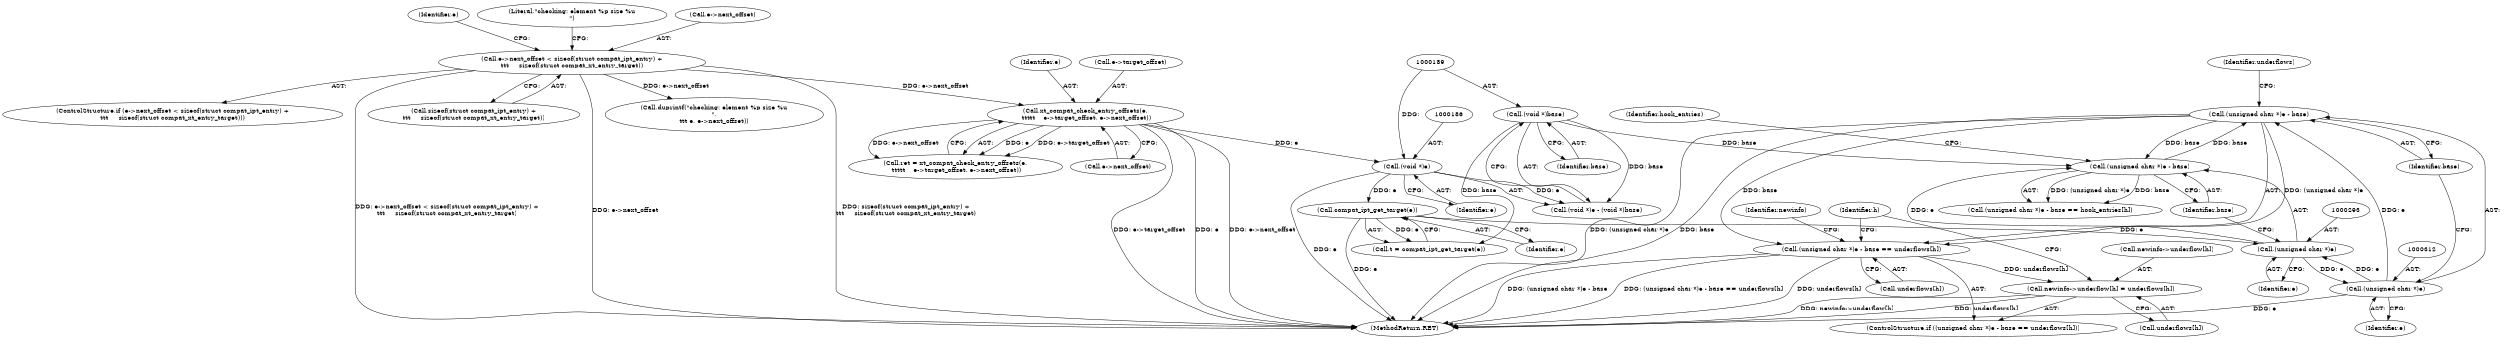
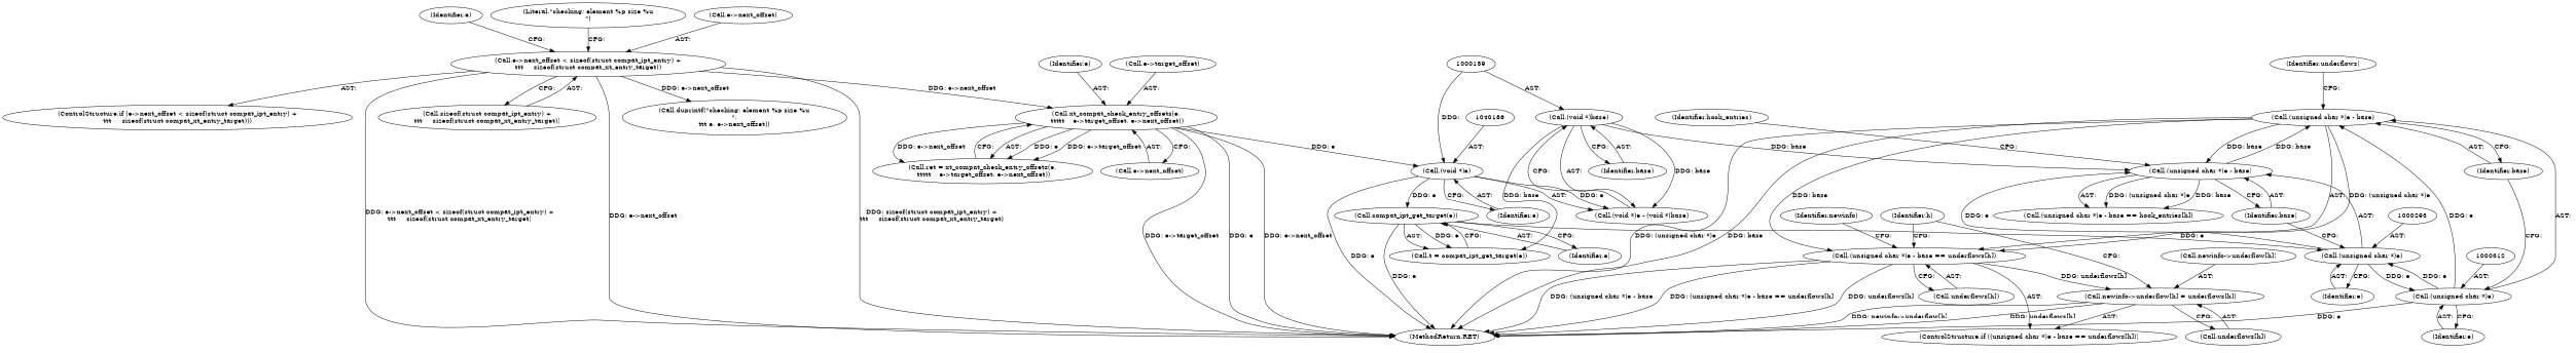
  digraph {
    n1 [label="(Call,(unsigned char *)e - base == underflows[h])"]
    n2 [label="(Call,newinfo->underflow[h] = underflows[h])"]
    n3 [label="(Call,underflows[h])"]
    n4 [label="(ControlStructure,if ((unsigned char *)e - base == underflows[h]))"]
    n5 [label="(MethodReturn,RET)"]
    n6 [label="(Call,underflows[h])"]
    n7 [label="(Call,(unsigned char *)e - base)"]
    n8 [label="(Call,(unsigned char *)e - base)"]
    n9 [label="(Identifier,base)"]
    n10 [label="(Identifier,base)"]
    n11 [label="(Call,(unsigned char *)e - base == hook_entries[h])"]
    n12 [label="(Call,(unsigned char *)e)"]
    n13 [label="(Call,(unsigned char *)e)"]
    n14 [label="(Identifier,e)"]
    n15 [label="(Identifier,e)"]
    n16 [label="(Call,compat_ipt_get_target(e))"]
    n17 [label="(Call,t = compat_ipt_get_target(e))"]
    n18 [label="(Identifier,e)"]
    n19 [label="(Call,(void *)e)"]
    n20 [label="(Identifier,e)"]
    n21 [label="(Call,(void *)e - (void *)base)"]
    n22 [label="(Call,(void *)base)"]
    n23 [label="(Call,xt_compat_check_entry_offsets(e,\n \t\t\t\t\t    e->target_offset, e->next_offset))"]
    n24 [label="(Call,ret = xt_compat_check_entry_offsets(e,\n \t\t\t\t\t    e->target_offset, e->next_offset))"]
    n25 [label="(Call,e->next_offset)"]
    n26 [label="(Call,e->next_offset < sizeof(struct compat_ipt_entry) +\n\t\t\t     sizeof(struct compat_xt_entry_target))"]
    n27 [label="(Call,duprintf(\"checking: element %p size %u\n\",\n\t\t\t e, e->next_offset))"]
    n28 [label="(Call,sizeof(struct compat_ipt_entry) +\n\t\t\t     sizeof(struct compat_xt_entry_target))"]
    n29 [label="(ControlStructure,if (e->next_offset < sizeof(struct compat_ipt_entry) +\n\t\t\t     sizeof(struct compat_xt_entry_target)))"]
    n30 [label="(Identifier,base)"]
    n31 [label="(Identifier,hook_entries)"]
    n32 [label="(Identifier,newinfo)"]
    n33 [label="(Call,e->target_offset)"]
    n34 [label="(Identifier,e)"]
    n35 [label="(Literal,\"checking: element %p size %u\n\")"]
    n36 [label="(Identifier,h)"]
    n37 [label="(Call,e->next_offset)"]
    n38 [label="(Call,newinfo->underflow[h])"]
    n39 [label="(Identifier,e)"]
    n40 [label="(Identifier,underflows)"]
    1000312
    1000293
-   1000186
+   1000186 [label=1040186]
    1000189
    n1 -> n2 [label="DDG: underflows[h]"]
    n1 -> n3 [label="CFG: "]
    n1 -> n4 [label="AST: "]
    n1 -> n5 [label="DDG: (unsigned char *)e - base"]
    n1 -> n5 [label="DDG: (unsigned char *)e - base == underflows[h]"]
    n1 -> n5 [label="DDG: underflows[h]"]
    n2 -> n4 [label="AST: "]
    n2 -> n5 [label="DDG: newinfo->underflow[h]"]
    n2 -> n5 [label="DDG: underflows[h]"]
    n2 -> n6 [label="CFG: "]
    n3 -> n1 [label="AST: "]
    n6 -> n2 [label="AST: "]
    n7 -> n1 [label="AST: "]
    n7 -> n1 [label="DDG: (unsigned char *)e"]
    n7 -> n1 [label="DDG: base"]
    n7 -> n5 [label="DDG: (unsigned char *)e"]
    n7 -> n5 [label="DDG: base"]
    n7 -> n8 [label="DDG: base"]
    n7 -> n9 [label="CFG: "]
    n8 -> n7 [label="DDG: base"]
    n8 -> n10 [label="CFG: "]
    n8 -> n11 [label="AST: "]
    n8 -> n11 [label="DDG: (unsigned char *)e"]
    n8 -> n11 [label="DDG: base"]
    n9 -> n7 [label="AST: "]
    n9 -> n12 [label="CFG: "]
    n10 -> n8 [label="AST: "]
    n10 -> n13 [label="CFG: "]
    n12 -> n5 [label="DDG: e"]
    n12 -> n7 [label="AST: "]
    n12 -> n7 [label="DDG: e"]
    n12 -> n13 [label="DDG: e"]
    n12 -> n14 [label="CFG: "]
    n13 -> n8 [label="AST: "]
    n13 -> n8 [label="DDG: e"]
    n13 -> n12 [label="DDG: e"]
    n13 -> n15 [label="CFG: "]
    n14 -> n12 [label="AST: "]
    n15 -> n13 [label="AST: "]
    n16 -> n5 [label="DDG: e"]
    n16 -> n13 [label="DDG: e"]
    n16 -> n17 [label="AST: "]
    n16 -> n17 [label="DDG: e"]
    n16 -> n18 [label="CFG: "]
    n17 -> n16 [label="CFG: "]
    n18 -> n16 [label="AST: "]
    n19 -> n5 [label="DDG: e"]
    n19 -> n16 [label="DDG: e"]
    n19 -> n20 [label="CFG: "]
    n19 -> n21 [label="AST: "]
    n19 -> n21 [label="DDG: e"]
    n20 -> n19 [label="AST: "]
    n21 -> n22 [label="CFG: "]
    n22 -> n8 [label="DDG: base"]
    n22 -> n17 [label="DDG: base"]
    n22 -> n21 [label="AST: "]
    n22 -> n21 [label="DDG: base"]
    n22 -> n30 [label="CFG: "]
    n23 -> n5 [label="DDG: e"]
    n23 -> n5 [label="DDG: e->next_offset"]
    n23 -> n5 [label="DDG: e->target_offset"]
    n23 -> n19 [label="DDG: e"]
    n23 -> n24 [label="AST: "]
    n23 -> n24 [label="DDG: e"]
    n23 -> n24 [label="DDG: e->target_offset"]
    n23 -> n24 [label="DDG: e->next_offset"]
    n23 -> n25 [label="CFG: "]
    n24 -> n23 [label="CFG: "]
    n25 -> n23 [label="AST: "]
    n26 -> n5 [label="DDG: e->next_offset < sizeof(struct compat_ipt_entry) +\n\t\t\t     sizeof(struct compat_xt_entry_target)"]
    n26 -> n5 [label="DDG: e->next_offset"]
    n26 -> n5 [label="DDG: sizeof(struct compat_ipt_entry) +\n\t\t\t     sizeof(struct compat_xt_entry_target)"]
    n26 -> n23 [label="DDG: e->next_offset"]
    n26 -> n27 [label="DDG: e->next_offset"]
    n26 -> n28 [label="CFG: "]
    n26 -> n29 [label="AST: "]
    n28 -> n26 [label="AST: "]
    n30 -> n22 [label="AST: "]
    n31 -> n8 [label="CFG: "]
    n32 -> n1 [label="CFG: "]
    n33 -> n23 [label="AST: "]
    n34 -> n26 [label="CFG: "]
    n35 -> n26 [label="CFG: "]
    n36 -> n1 [label="CFG: "]
    n36 -> n2 [label="CFG: "]
    n37 -> n26 [label="AST: "]
    n38 -> n2 [label="AST: "]
    n39 -> n23 [label="AST: "]
    n40 -> n7 [label="CFG: "]
    1000312 -> n12 [label="AST: "]
    1000293 -> n13 [label="AST: "]
    1000186 -> n19 [label="AST: "]
    1000189 -> n19 [label="DDG: "]
    1000189 -> n22 [label="AST: "]
  }
